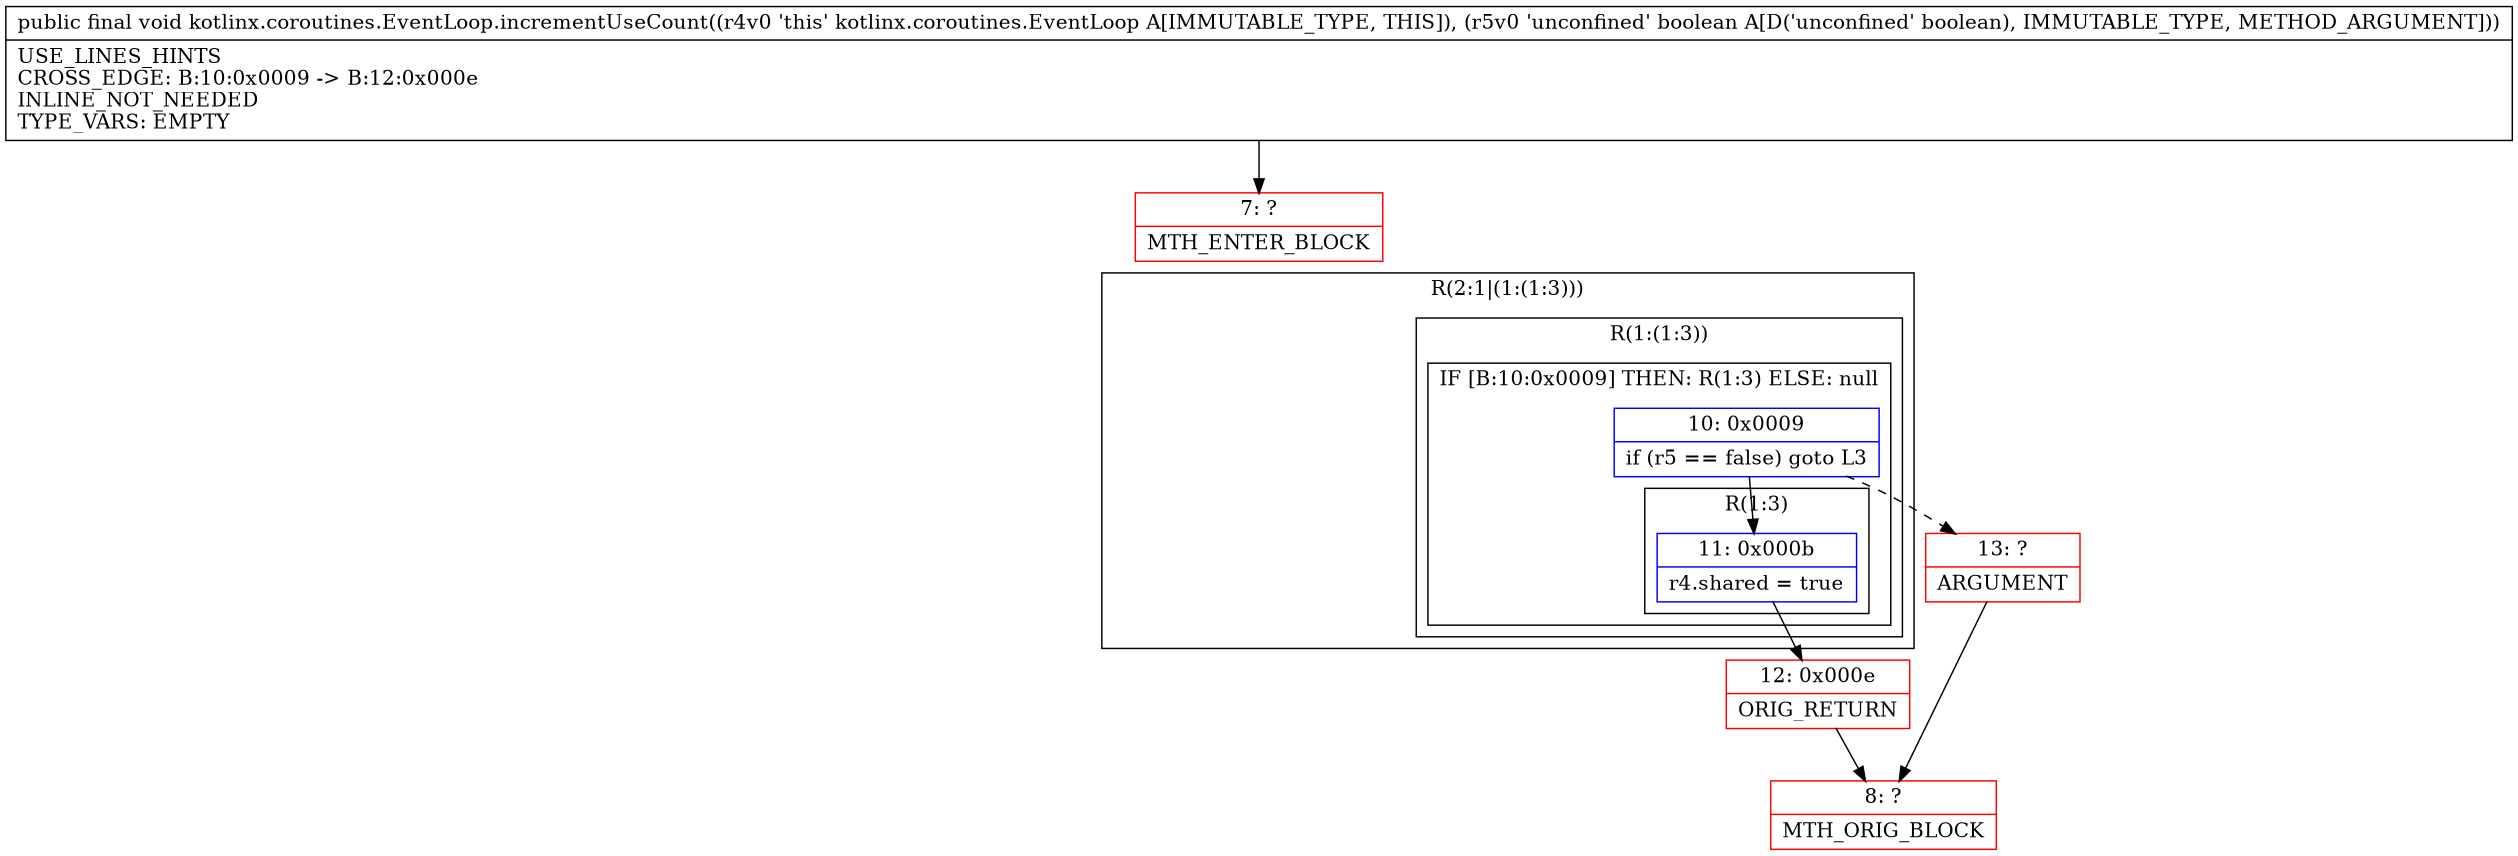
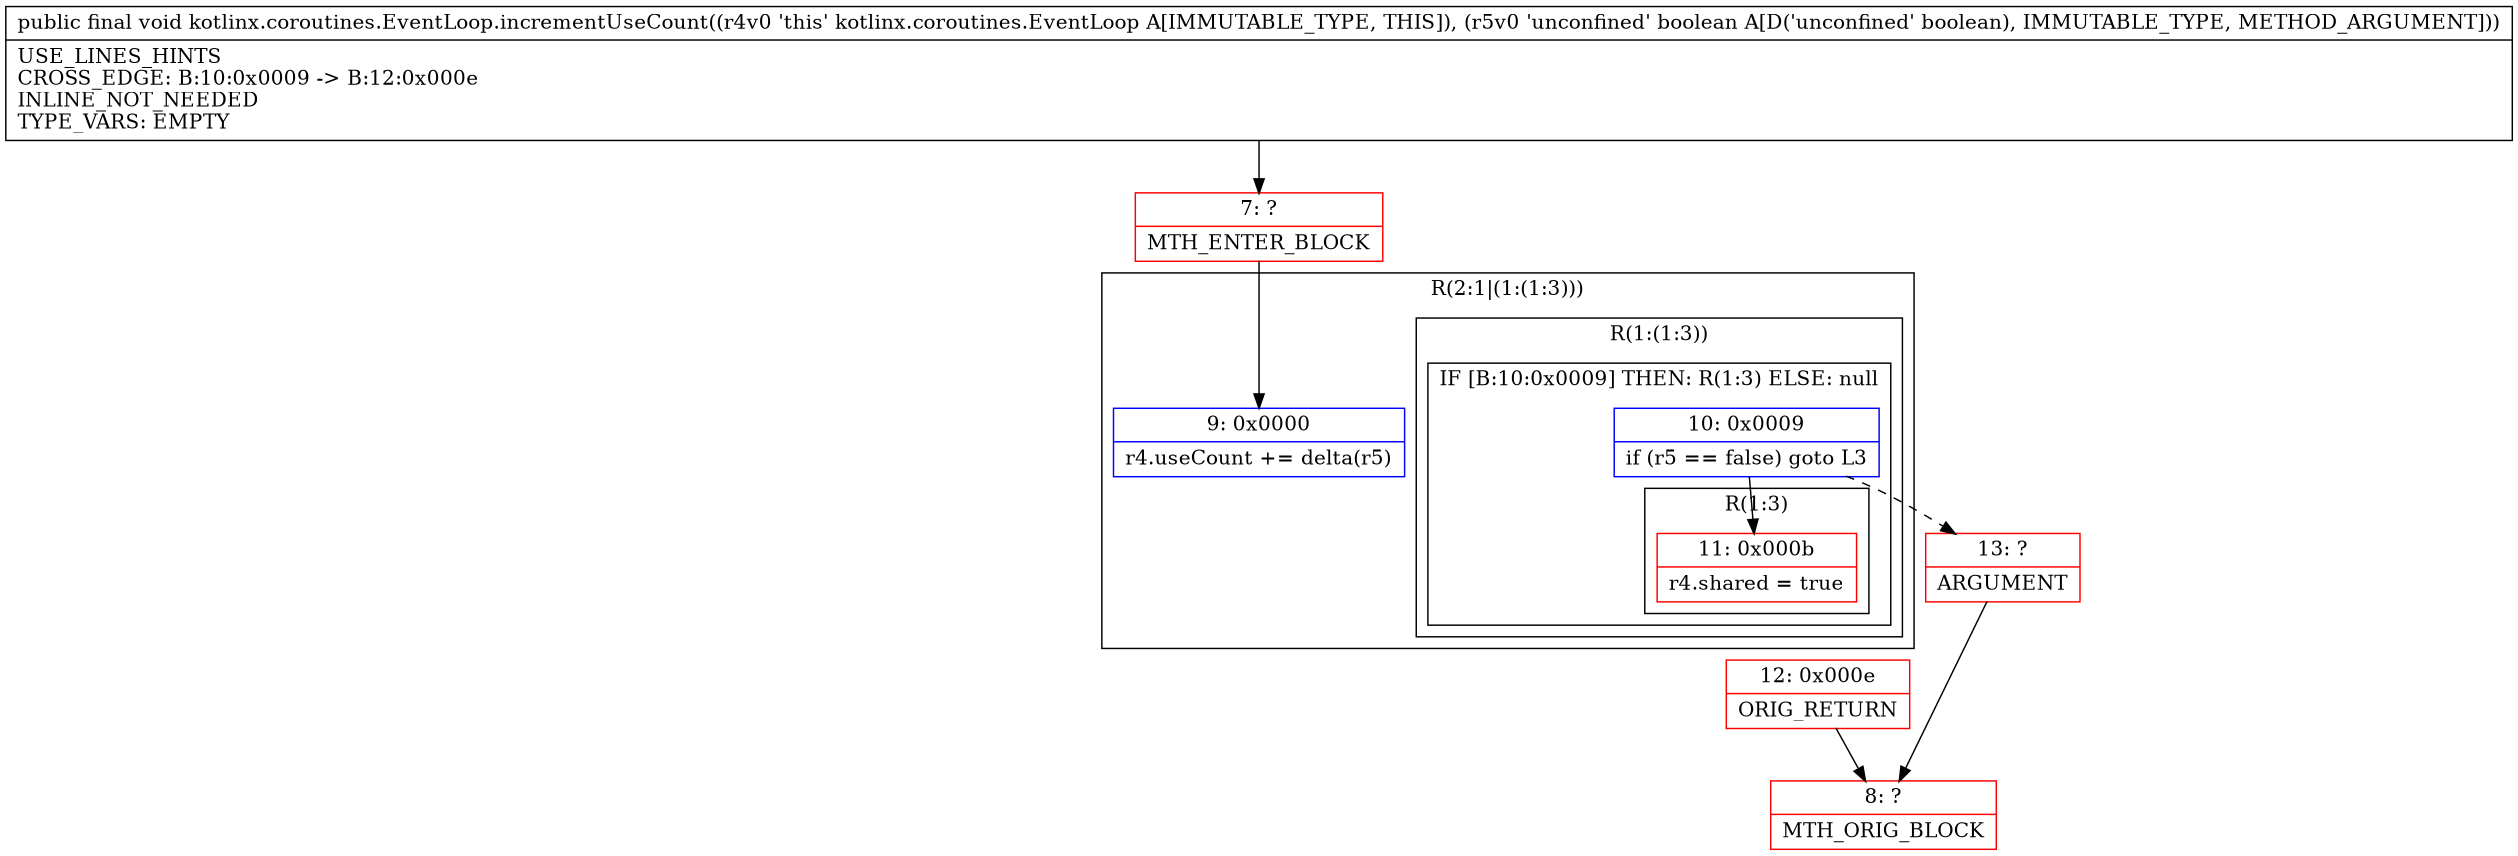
  digraph {
    node [color=red shape=record]
-   n1 [color=blue label="{11\:\ 0x000b|r4.shared = true\l}"]
+   n1 [label="{11\:\ 0x000b|r4.shared = true\l}"]
    n2 [color=blue label="{10\:\ 0x0009|if (r5 == false) goto L3\l}"]
+   n3 [color=blue label="{9\:\ 0x0000|r4.useCount += delta(r5)\l}"]
    n4 [label="{12\:\ 0x000e|ORIG_RETURN\l}"]
    n5 [label="{13\:\ ?|ARGUMENT\l}"]
    n6 [label="{8\:\ ?|MTH_ORIG_BLOCK\l}"]
    n7 [label="{7\:\ ?|MTH_ENTER_BLOCK\l}"]
    n8 [label="{public final void kotlinx.coroutines.EventLoop.incrementUseCount((r4v0 'this' kotlinx.coroutines.EventLoop A[IMMUTABLE_TYPE, THIS]), (r5v0 'unconfined' boolean A[D('unconfined' boolean), IMMUTABLE_TYPE, METHOD_ARGUMENT]))  | USE_LINES_HINTS\lCROSS_EDGE: B:10:0x0009 \-\> B:12:0x000e\lINLINE_NOT_NEEDED\lTYPE_VARS: EMPTY\l}" color=""]
    subgraph cluster_1 {
      label="R(2:1|(1:(1:3)))"
+     n3
      subgraph cluster_2 {
        label="R(1:(1:3))"
        subgraph cluster_3 {
          label="IF [B:10:0x0009] THEN: R(1:3) ELSE: null"
          n2
          subgraph cluster_4 {
            label="R(1:3)"
            n1
          }
        }
      }
    }
-   n1 -> n4
    n2 -> n1
    n2 -> n5 [style=dashed]
    n4 -> n6
    n5 -> n6
+   n7 -> n3
    n8 -> n7
  }
